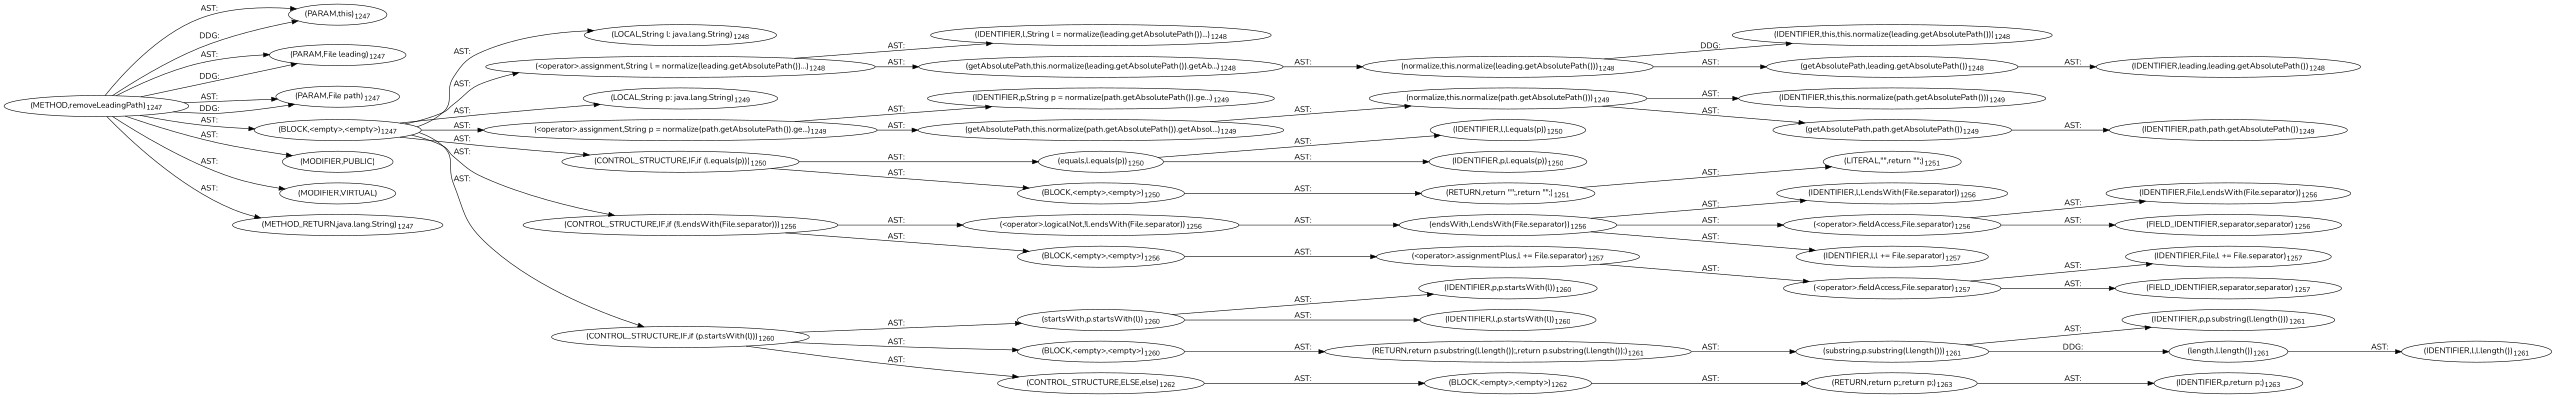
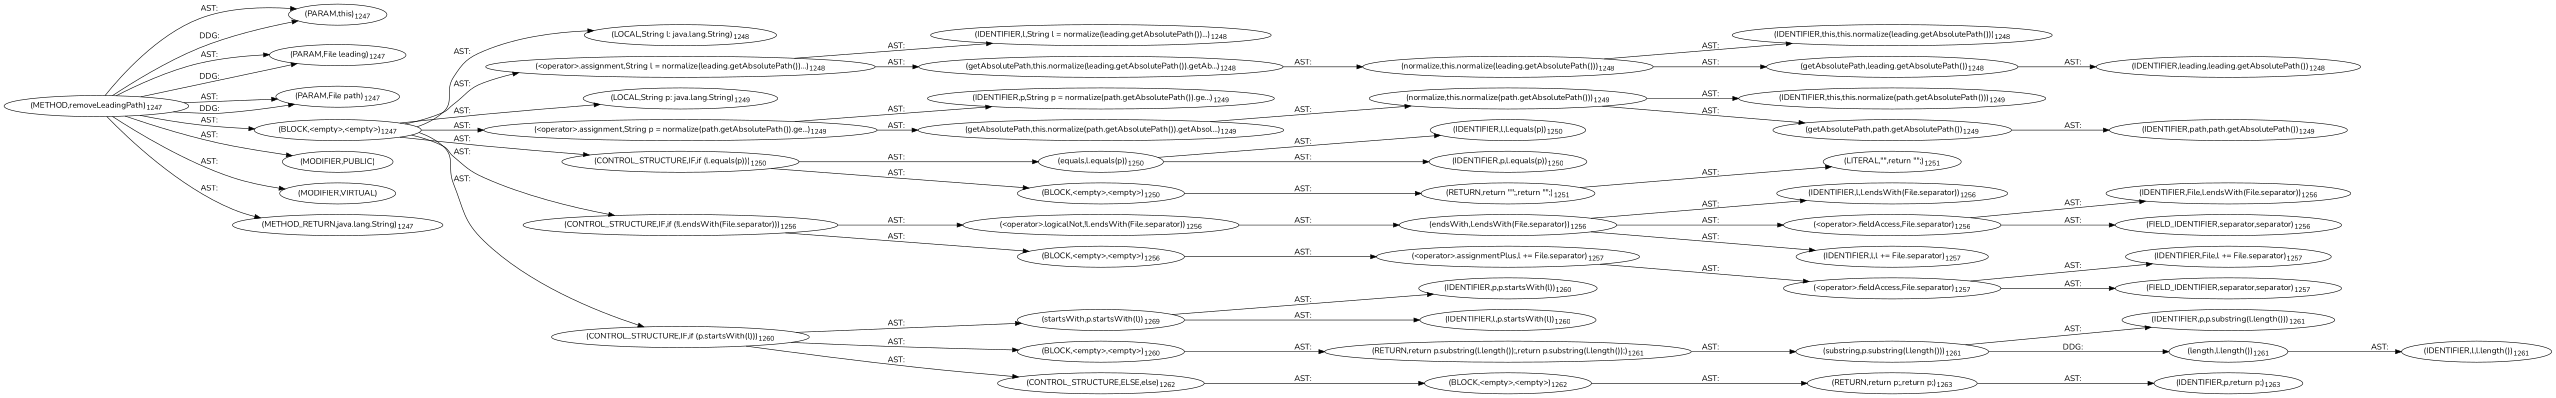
  digraph {
    fontname=Nunito
    rankdir=LR
    node [fontname=Nunito]
    edge [fontname=Nunito]
    n1 [label=<(METHOD,removeLeadingPath)<SUB>1247</SUB>>]
    n2 [label=<(PARAM,this)<SUB>1247</SUB>>]
    n3 [label=<(PARAM,File leading)<SUB>1247</SUB>>]
    n4 [label=<(PARAM,File path)<SUB>1247</SUB>>]
    n5 [label=<(BLOCK,&lt;empty&gt;,&lt;empty&gt;)<SUB>1247</SUB>>]
    n6 [label=<(MODIFIER,PUBLIC)>]
    n7 [label=<(MODIFIER,VIRTUAL)>]
    n8 [label=<(METHOD_RETURN,java.lang.String)<SUB>1247</SUB>>]
    n9 [label=<(LOCAL,String l: java.lang.String)<SUB>1248</SUB>>]
    n10 [label=<(&lt;operator&gt;.assignment,String l = normalize(leading.getAbsolutePath())...)<SUB>1248</SUB>>]
    n11 [label=<(LOCAL,String p: java.lang.String)<SUB>1249</SUB>>]
    n12 [label=<(&lt;operator&gt;.assignment,String p = normalize(path.getAbsolutePath()).ge...)<SUB>1249</SUB>>]
    n13 [label=<(CONTROL_STRUCTURE,IF,if (l.equals(p)))<SUB>1250</SUB>>]
    n14 [label=<(CONTROL_STRUCTURE,IF,if (!l.endsWith(File.separator)))<SUB>1256</SUB>>]
    n15 [label=<(CONTROL_STRUCTURE,IF,if (p.startsWith(l)))<SUB>1260</SUB>>]
    n16 [label=<(IDENTIFIER,l,String l = normalize(leading.getAbsolutePath())...)<SUB>1248</SUB>>]
    n17 [label=<(getAbsolutePath,this.normalize(leading.getAbsolutePath()).getAb...)<SUB>1248</SUB>>]
    n18 [label=<(IDENTIFIER,p,String p = normalize(path.getAbsolutePath()).ge...)<SUB>1249</SUB>>]
    n19 [label=<(getAbsolutePath,this.normalize(path.getAbsolutePath()).getAbsol...)<SUB>1249</SUB>>]
    n20 [label=<(equals,l.equals(p))<SUB>1250</SUB>>]
    n21 [label=<(BLOCK,&lt;empty&gt;,&lt;empty&gt;)<SUB>1250</SUB>>]
    n22 [label=<(&lt;operator&gt;.logicalNot,!l.endsWith(File.separator))<SUB>1256</SUB>>]
    n23 [label=<(BLOCK,&lt;empty&gt;,&lt;empty&gt;)<SUB>1256</SUB>>]
-   n24 [label=<(startsWith,p.startsWith(l))<SUB>1260</SUB>>]
+   n24 [label=<(startsWith,p.startsWith(l))<SUB>1269</SUB>>]
    n25 [label=<(BLOCK,&lt;empty&gt;,&lt;empty&gt;)<SUB>1260</SUB>>]
    n26 [label=<(CONTROL_STRUCTURE,ELSE,else)<SUB>1262</SUB>>]
    n27 [label=<(normalize,this.normalize(leading.getAbsolutePath()))<SUB>1248</SUB>>]
    n28 [label=<(IDENTIFIER,this,this.normalize(leading.getAbsolutePath()))<SUB>1248</SUB>>]
    n29 [label=<(getAbsolutePath,leading.getAbsolutePath())<SUB>1248</SUB>>]
    n30 [label=<(IDENTIFIER,leading,leading.getAbsolutePath())<SUB>1248</SUB>>]
    n31 [label=<(normalize,this.normalize(path.getAbsolutePath()))<SUB>1249</SUB>>]
    n32 [label=<(IDENTIFIER,this,this.normalize(path.getAbsolutePath()))<SUB>1249</SUB>>]
    n33 [label=<(getAbsolutePath,path.getAbsolutePath())<SUB>1249</SUB>>]
    n34 [label=<(IDENTIFIER,path,path.getAbsolutePath())<SUB>1249</SUB>>]
    n35 [label=<(IDENTIFIER,l,l.equals(p))<SUB>1250</SUB>>]
    n36 [label=<(IDENTIFIER,p,l.equals(p))<SUB>1250</SUB>>]
    n37 [label=<(RETURN,return &quot;&quot;;,return &quot;&quot;;)<SUB>1251</SUB>>]
    n38 [label=<(LITERAL,&quot;&quot;,return &quot;&quot;;)<SUB>1251</SUB>>]
    n39 [label=<(endsWith,l.endsWith(File.separator))<SUB>1256</SUB>>]
    n40 [label=<(&lt;operator&gt;.assignmentPlus,l += File.separator)<SUB>1257</SUB>>]
    n41 [label=<(IDENTIFIER,l,l.endsWith(File.separator))<SUB>1256</SUB>>]
    n42 [label=<(&lt;operator&gt;.fieldAccess,File.separator)<SUB>1256</SUB>>]
    n43 [label=<(IDENTIFIER,l,l += File.separator)<SUB>1257</SUB>>]
    n44 [label=<(IDENTIFIER,File,l.endsWith(File.separator))<SUB>1256</SUB>>]
    n45 [label=<(FIELD_IDENTIFIER,separator,separator)<SUB>1256</SUB>>]
    n46 [label=<(&lt;operator&gt;.fieldAccess,File.separator)<SUB>1257</SUB>>]
    n47 [label=<(IDENTIFIER,File,l += File.separator)<SUB>1257</SUB>>]
    n48 [label=<(FIELD_IDENTIFIER,separator,separator)<SUB>1257</SUB>>]
    n49 [label=<(IDENTIFIER,p,p.startsWith(l))<SUB>1260</SUB>>]
    n50 [label=<(IDENTIFIER,l,p.startsWith(l))<SUB>1260</SUB>>]
    n51 [label=<(RETURN,return p.substring(l.length());,return p.substring(l.length());)<SUB>1261</SUB>>]
    n52 [label=<(BLOCK,&lt;empty&gt;,&lt;empty&gt;)<SUB>1262</SUB>>]
    n53 [label=<(substring,p.substring(l.length()))<SUB>1261</SUB>>]
    n54 [label=<(IDENTIFIER,p,p.substring(l.length()))<SUB>1261</SUB>>]
    n55 [label=<(length,l.length())<SUB>1261</SUB>>]
    n56 [label=<(IDENTIFIER,l,l.length())<SUB>1261</SUB>>]
    n57 [label=<(RETURN,return p;,return p;)<SUB>1263</SUB>>]
    n58 [label=<(IDENTIFIER,p,return p;)<SUB>1263</SUB>>]
    n1 -> n2 [label="AST: "]
    n1 -> n2 [label="DDG: "]
    n1 -> n3 [label="AST: "]
    n1 -> n3 [label="DDG: "]
    n1 -> n4 [label="AST: "]
    n1 -> n4 [label="DDG: "]
    n1 -> n5 [label="AST: "]
    n1 -> n6 [label="AST: "]
    n1 -> n7 [label="AST: "]
    n1 -> n8 [label="AST: "]
    n5 -> n9 [label="AST: "]
    n5 -> n10 [label="AST: "]
    n5 -> n11 [label="AST: "]
    n5 -> n12 [label="AST: "]
    n5 -> n13 [label="AST: "]
    n5 -> n14 [label="AST: "]
    n5 -> n15 [label="AST: "]
    n10 -> n16 [label="AST: "]
    n10 -> n17 [label="AST: "]
    n12 -> n18 [label="AST: "]
    n12 -> n19 [label="AST: "]
    n13 -> n20 [label="AST: "]
    n13 -> n21 [label="AST: "]
    n14 -> n22 [label="AST: "]
    n14 -> n23 [label="AST: "]
    n15 -> n24 [label="AST: "]
    n15 -> n25 [label="AST: "]
    n15 -> n26 [label="AST: "]
    n17 -> n27 [label="AST: "]
    n19 -> n31 [label="AST: "]
    n20 -> n35 [label="AST: "]
    n20 -> n36 [label="AST: "]
    n21 -> n37 [label="AST: "]
    n22 -> n39 [label="AST: "]
    n23 -> n40 [label="AST: "]
    n24 -> n49 [label="AST: "]
    n24 -> n50 [label="AST: "]
    n25 -> n51 [label="AST: "]
    n26 -> n52 [label="AST: "]
-   n27 -> n28 [label="DDG: "]
+   n27 -> n28 [label="AST: "]
    n27 -> n29 [label="AST: "]
    n29 -> n30 [label="AST: "]
    n31 -> n32 [label="AST: "]
    n31 -> n33 [label="AST: "]
    n33 -> n34 [label="AST: "]
    n37 -> n38 [label="AST: "]
    n39 -> n41 [label="AST: "]
    n39 -> n42 [label="AST: "]
    n39 -> n43 [label="AST: "]
    n40 -> n46 [label="AST: "]
    n42 -> n44 [label="AST: "]
    n42 -> n45 [label="AST: "]
    n46 -> n47 [label="AST: "]
    n46 -> n48 [label="AST: "]
    n51 -> n53 [label="AST: "]
    n52 -> n57 [label="AST: "]
    n53 -> n54 [label="AST: "]
    n53 -> n55 [label="DDG: "]
    n55 -> n56 [label="AST: "]
    n57 -> n58 [label="AST: "]
  }
